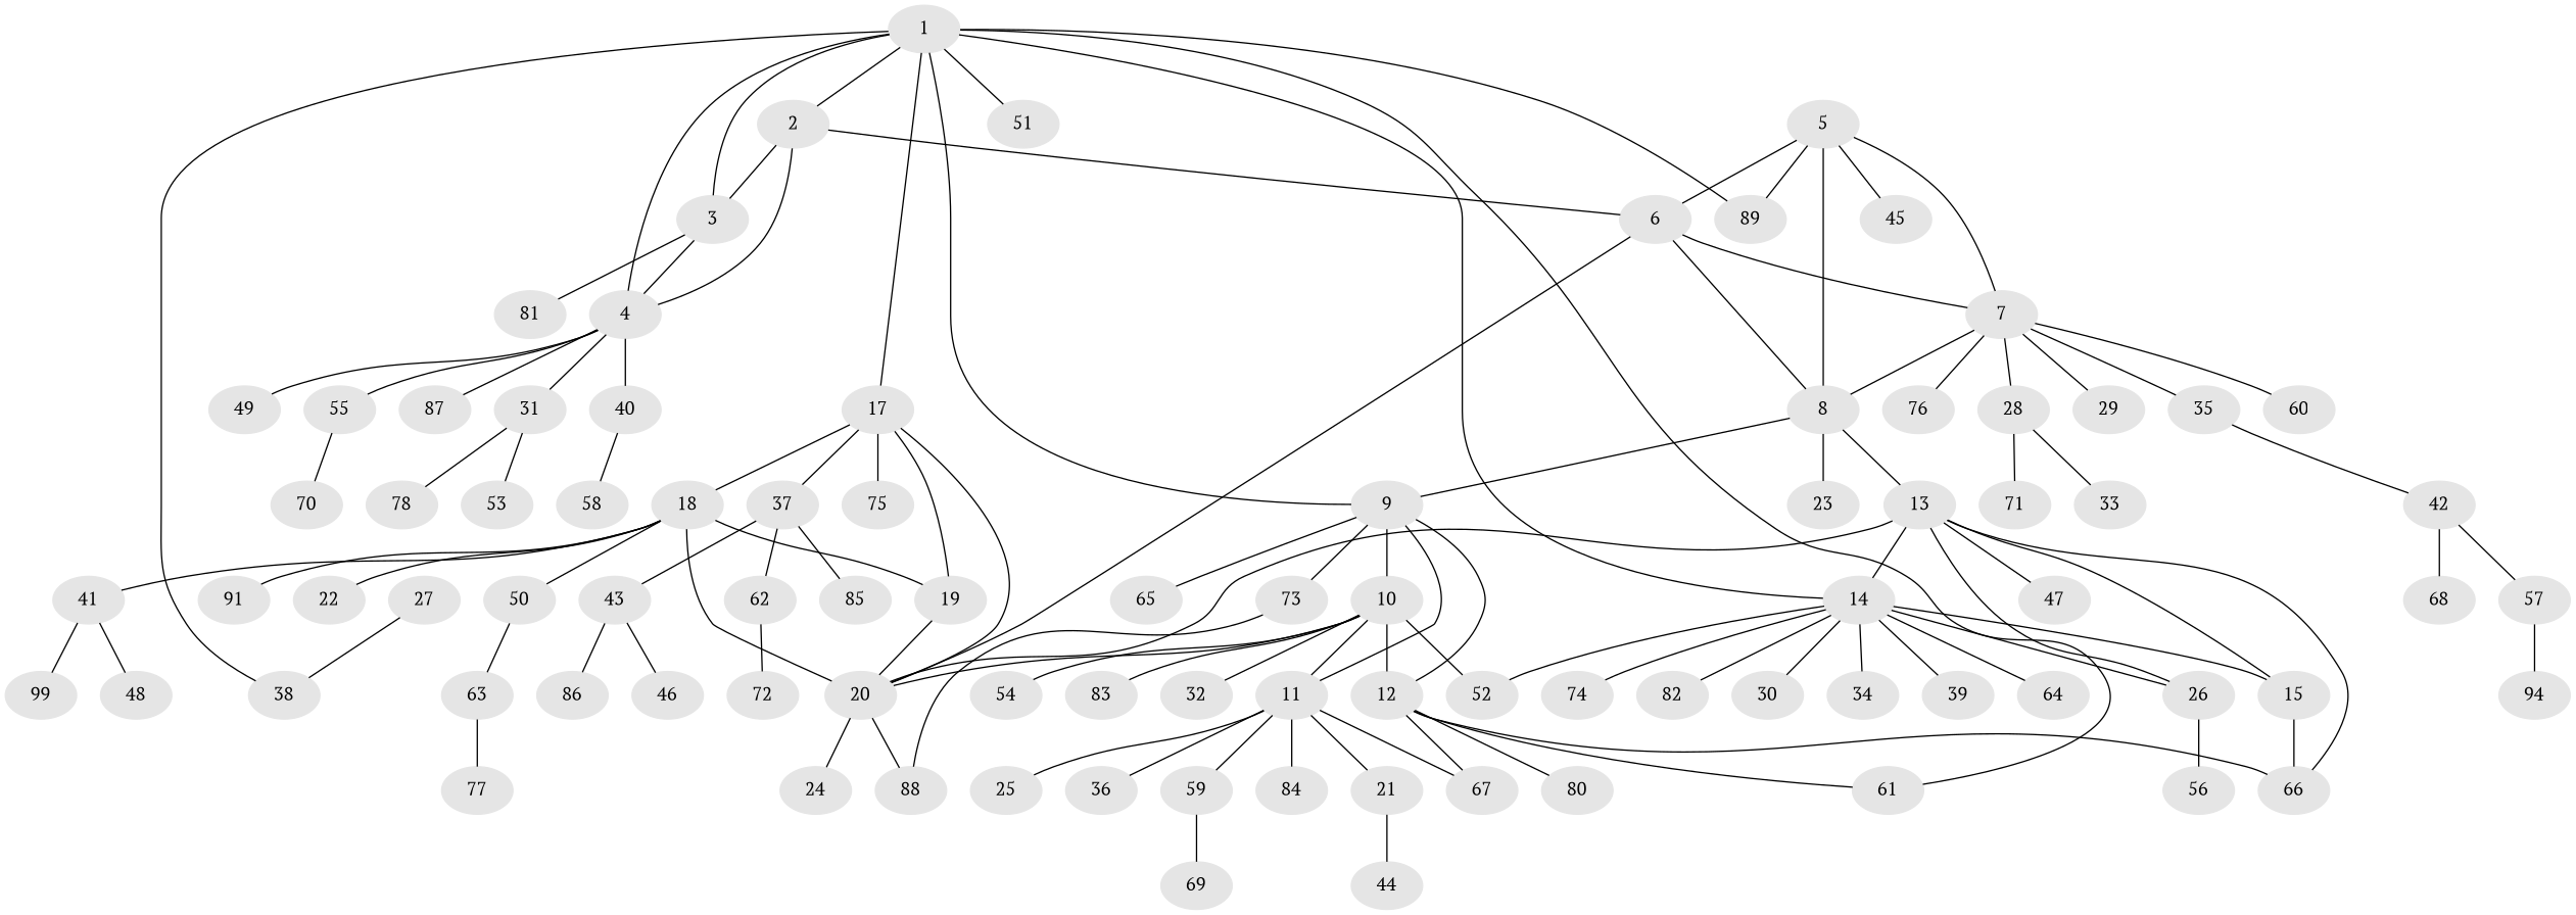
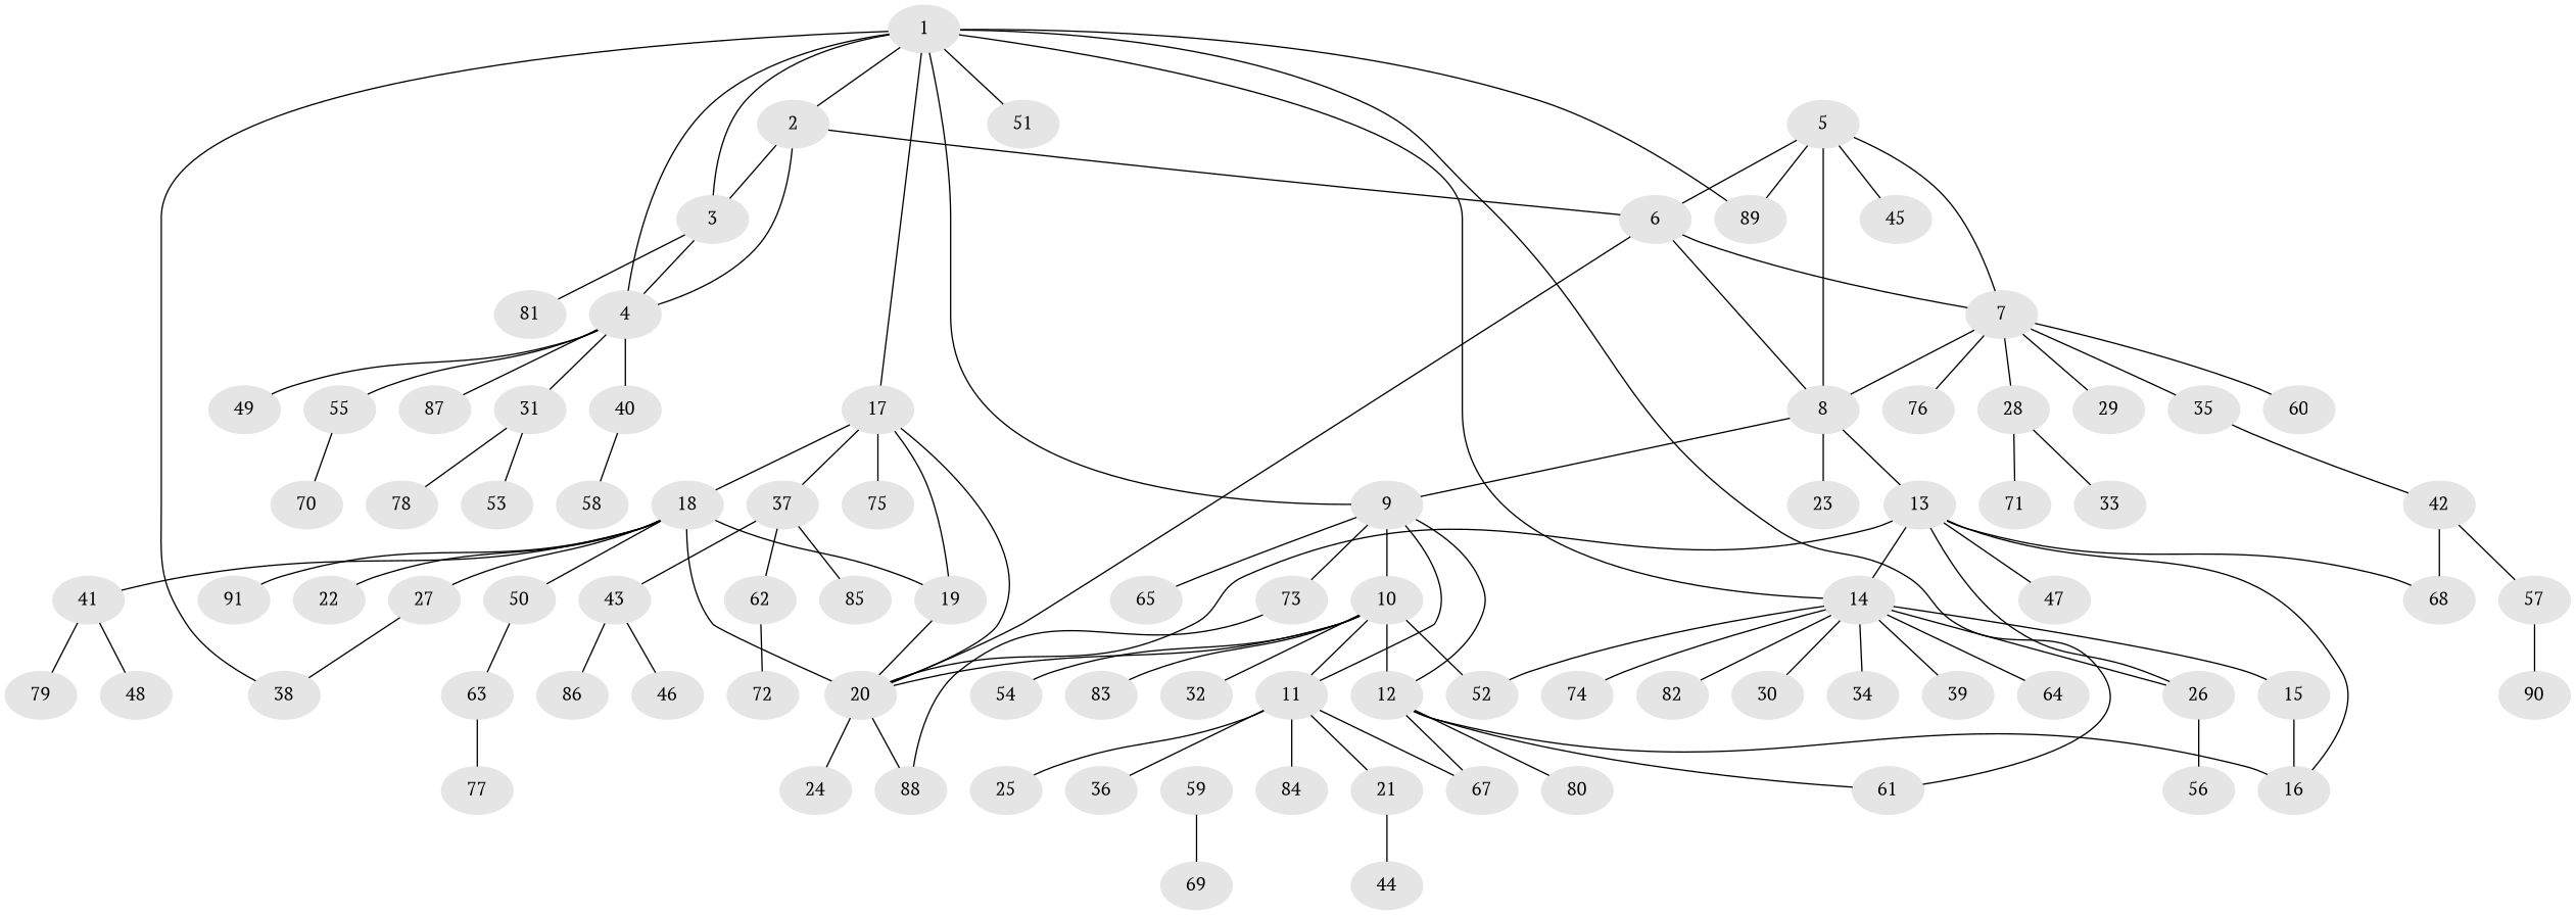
  graph {
    fontname="PT Serif"
    node [color=gray90 fontname="PT Serif" style=filled]
    edge [fontname="PT Serif"]
    1
    2
    3
    4
    9
    14
    17
    38
    51
    61
    89
    6
    81
    31
    40
    49
    55
    87
    10
    11
    12
    65
    73
    52
    15
    26
    30
    34
    39
    64
    74
    82
    20
    18
    19
    37
    75
    7
    8
    53
    78
    58
    70
    5
    45
    28
    29
    35
    60
    76
    13
    23
    88
    24
    33
    71
    42
-   16 [label=66]
+   16
    47
    32
    54
    83
    21
    25
    36
    59
    84
    67
    80
    44
    69
    56
    22
    27
    41
    50
    91
    43
    62
    85
    48
-   79 [label=99]
+   79
    63
    57
    68
    46
    86
    72
-   90 [label=94]
+   90
    77
    1 -- 2
    1 -- 3
    1 -- 4
    1 -- 9
    1 -- 14
    1 -- 17
    1 -- 38
    1 -- 51
    1 -- 61
    1 -- 89
    2 -- 3
    2 -- 4
    2 -- 6
    3 -- 4
    3 -- 81
    4 -- 31
    4 -- 40
    4 -- 49
    4 -- 55
    4 -- 87
    9 -- 10
    9 -- 11
    9 -- 12
    9 -- 65
    9 -- 73
    14 -- 52
    14 -- 15
    14 -- 26
    14 -- 30
    14 -- 34
    14 -- 39
    14 -- 64
    14 -- 74
    14 -- 82
    17 -- 20
    17 -- 18
    17 -- 19
    17 -- 37
    17 -- 75
    6 -- 20
    6 -- 7
    6 -- 8
    31 -- 53
    31 -- 78
    40 -- 58
    55 -- 70
    10 -- 11
    10 -- 12
    10 -- 52
    10 -- 20
    10 -- 32
    10 -- 54
    10 -- 83
    11 -- 21
    11 -- 25
    11 -- 36
-   11 -- 59
    11 -- 84
    11 -- 67
    12 -- 61
    12 -- 16
    12 -- 67
    12 -- 80
    73 -- 88
    15 -- 16
    26 -- 56
    20 -- 88
    20 -- 24
    18 -- 20
    18 -- 19
    18 -- 22
+   18 -- 27
    18 -- 41
    18 -- 50
    18 -- 91
    19 -- 20
    37 -- 43
    37 -- 62
    37 -- 85
    7 -- 8
    7 -- 28
    7 -- 29
    7 -- 35
    7 -- 60
    7 -- 76
    8 -- 9
    8 -- 13
    8 -- 23
    5 -- 89
    5 -- 6
    5 -- 7
    5 -- 8
    5 -- 45
    28 -- 33
    28 -- 71
    35 -- 42
    13 -- 14
-   13 -- 15
+   13 -- 68
    13 -- 26
    13 -- 20
    13 -- 16
    13 -- 47
    42 -- 57
    42 -- 68
    21 -- 44
    59 -- 69
    27 -- 38
    41 -- 48
    41 -- 79
    50 -- 63
    43 -- 46
    43 -- 86
    62 -- 72
    63 -- 77
    57 -- 90
  }
